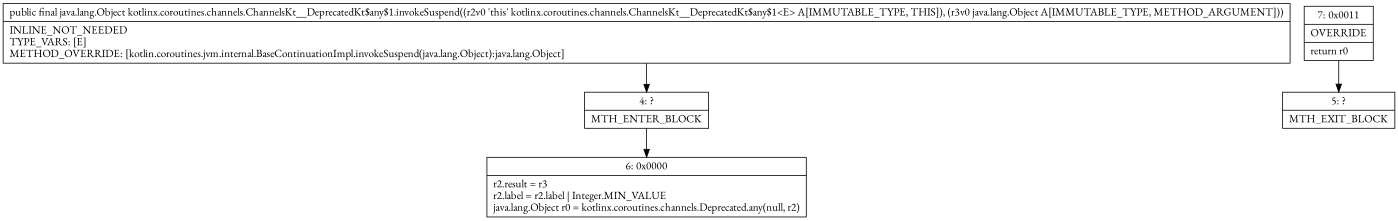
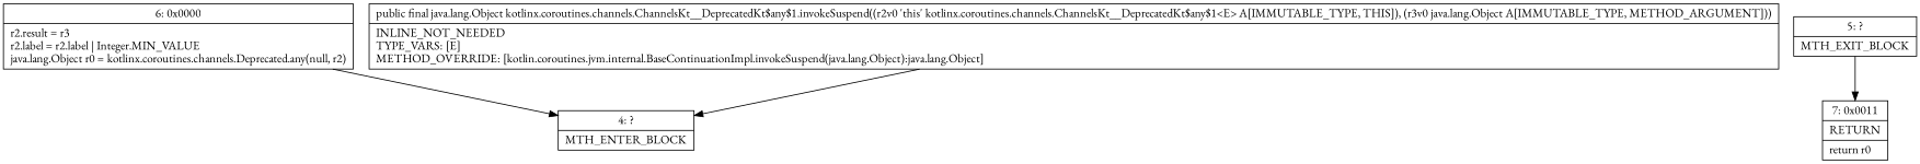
  digraph {
    fontname="EB Garamond"
    node [fontname="EB Garamond" shape=record]
    edge [fontname="EB Garamond"]
    n1 [label="{4\:\ ?|MTH_ENTER_BLOCK\l}"]
    n2 [label="{6\:\ 0x0000|r2.result = r3\lr2.label = r2.label \| Integer.MIN_VALUE\ljava.lang.Object r0 = kotlinx.coroutines.channels.Deprecated.any(null, r2)\l}"]
-   n3 [label="{7\:\ 0x0011|OVERRIDE\l|return r0\l}"]
+   n3 [label="{7\:\ 0x0011|RETURN\l|return r0\l}"]
    n4 [label="{5\:\ ?|MTH_EXIT_BLOCK\l}"]
    n5 [label="{public final java.lang.Object kotlinx.coroutines.channels.ChannelsKt__DeprecatedKt$any$1.invokeSuspend((r2v0 'this' kotlinx.coroutines.channels.ChannelsKt__DeprecatedKt$any$1\<E\> A[IMMUTABLE_TYPE, THIS]), (r3v0 java.lang.Object A[IMMUTABLE_TYPE, METHOD_ARGUMENT]))  | INLINE_NOT_NEEDED\lTYPE_VARS: [E]\lMETHOD_OVERRIDE: [kotlin.coroutines.jvm.internal.BaseContinuationImpl.invokeSuspend(java.lang.Object):java.lang.Object]\l}"]
-   n1 -> n2
-   n3 -> n4
+   n2 -> n1
+   n4 -> n3
    n5 -> n1
  }
